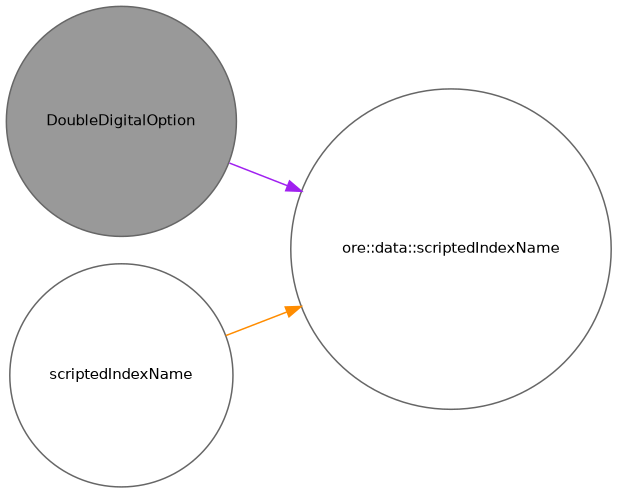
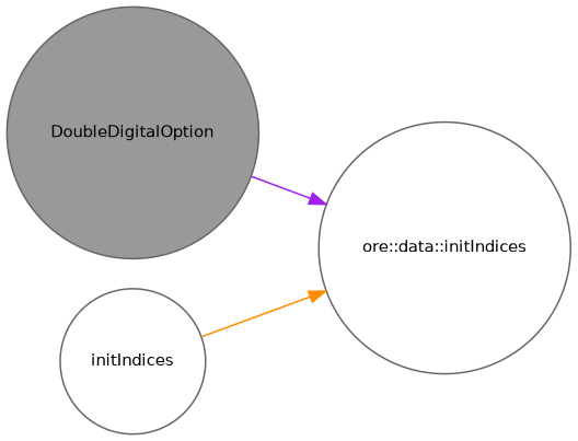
  digraph {
    rankdir=LR
    node [color=grey40 fillcolor=white fontname=Helvetica fontsize=10 shape=circle style=filled]
    edge [fontname=Helvetica fontsize=10 labelfontname=Helvetica labelfontsize=10 style=solid]
    n1 [color=gray40 fillcolor=grey60 fontcolor=black height=0.2 label=DoubleDigitalOption width=0.4]
-   n2 [height=0.2 label="ore::data::scriptedIndexName" width=0.4]
-   n3 [height=0.2 label=scriptedIndexName width=0.4]
+   n2 [height=0.2 label="ore::data::initIndices" width=0.4]
+   n3 [height=0.2 label=initIndices width=0.4]
    n1 -> n2 [color=purple]
    n3 -> n2 [color=darkorange]
  }
